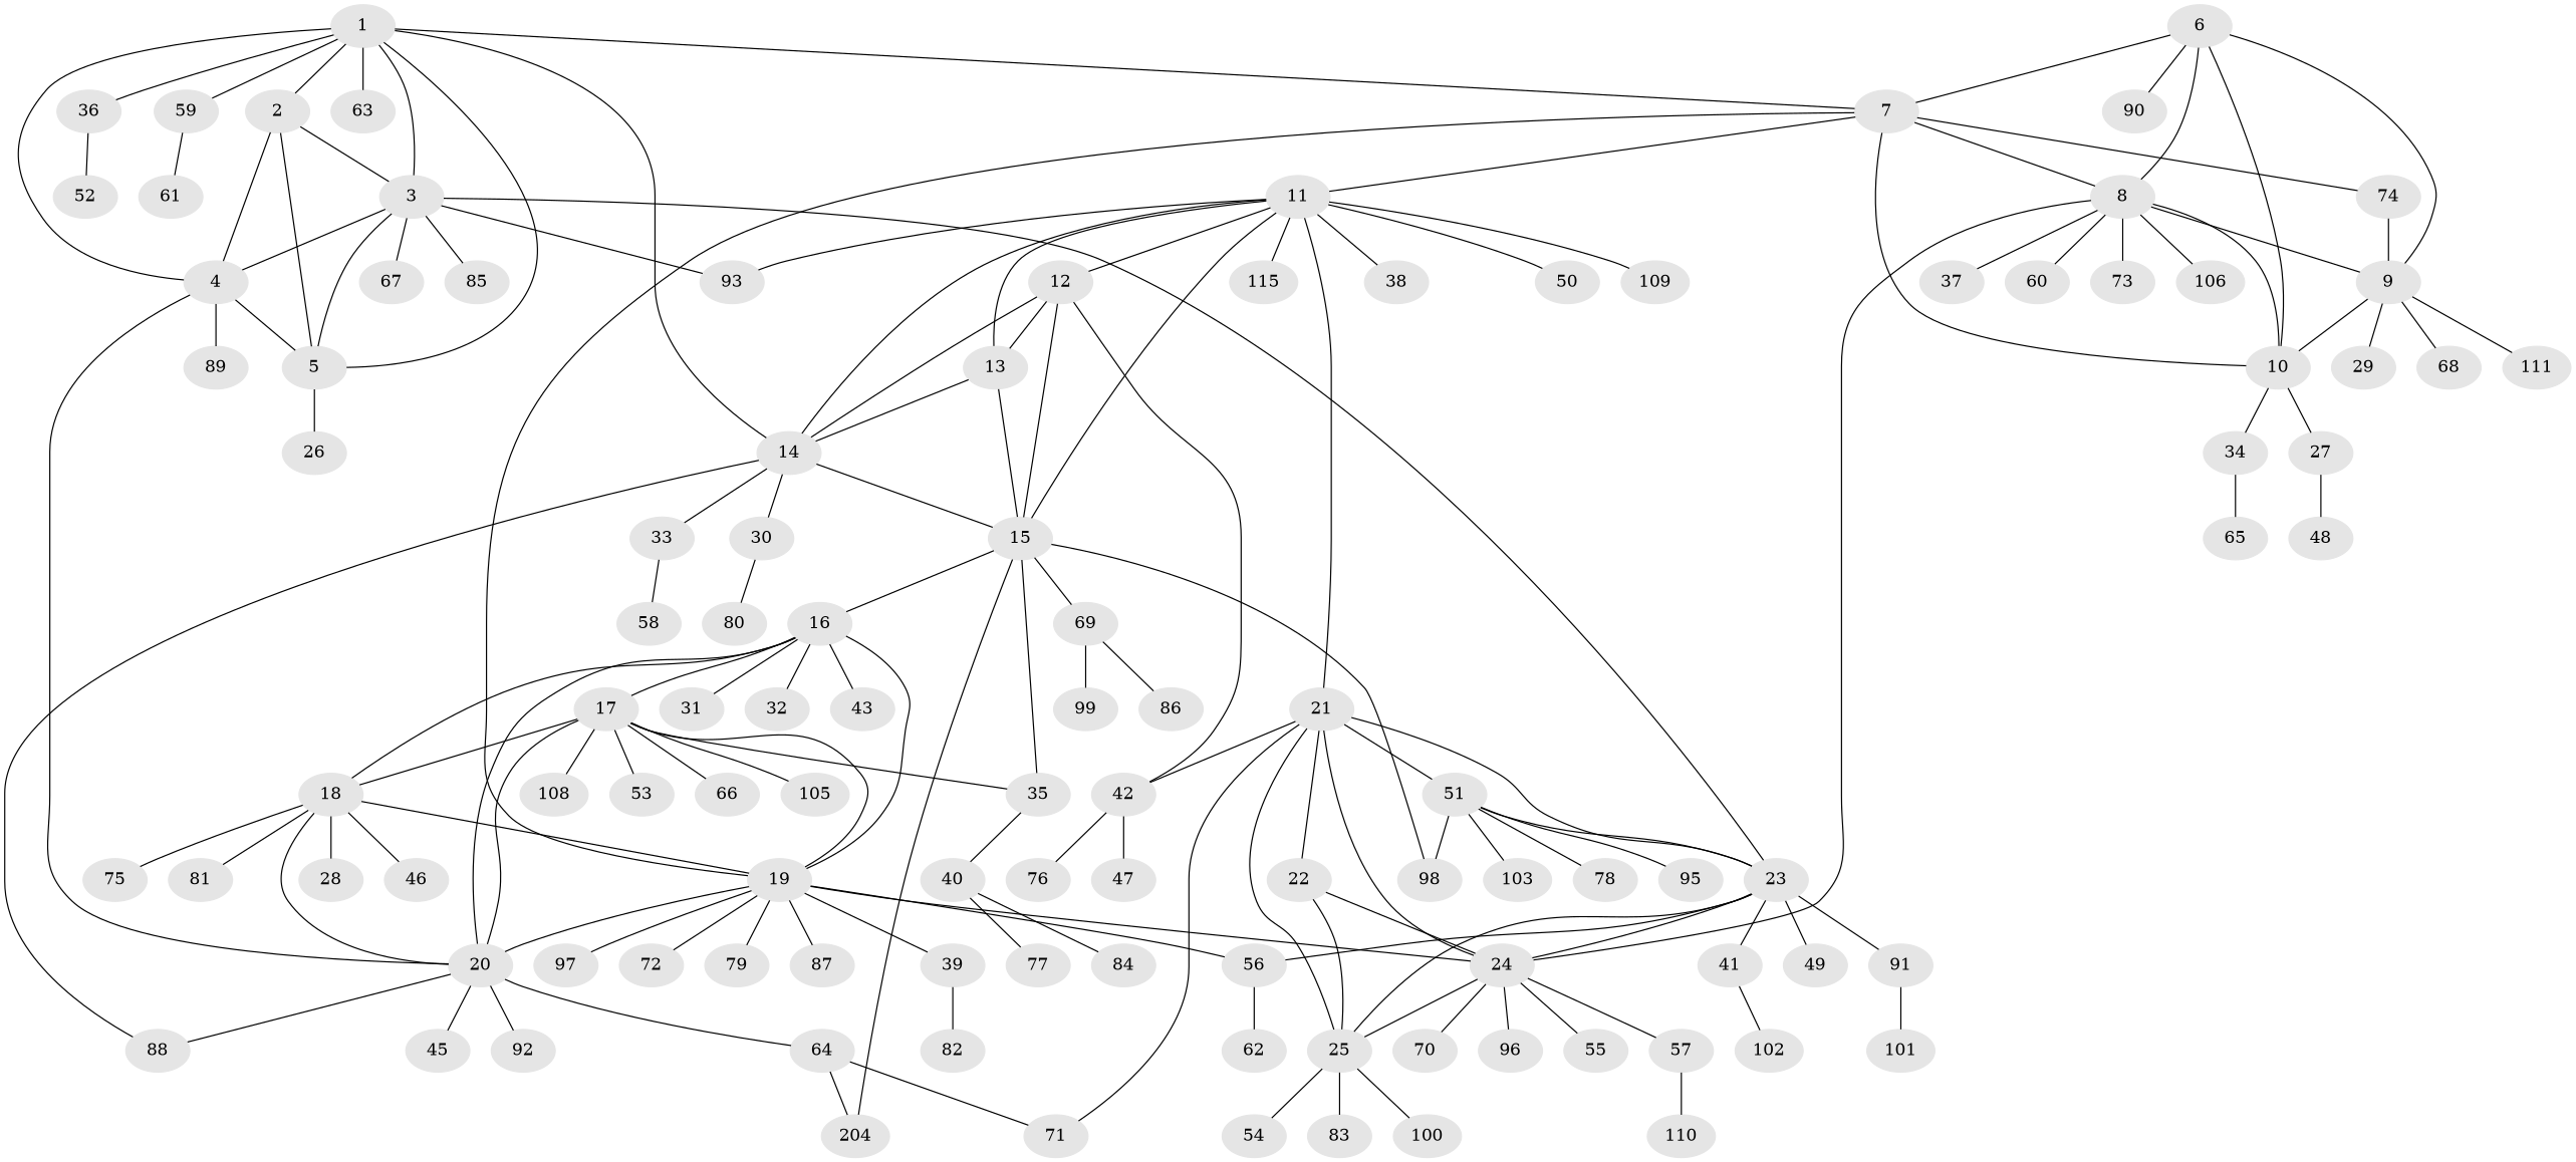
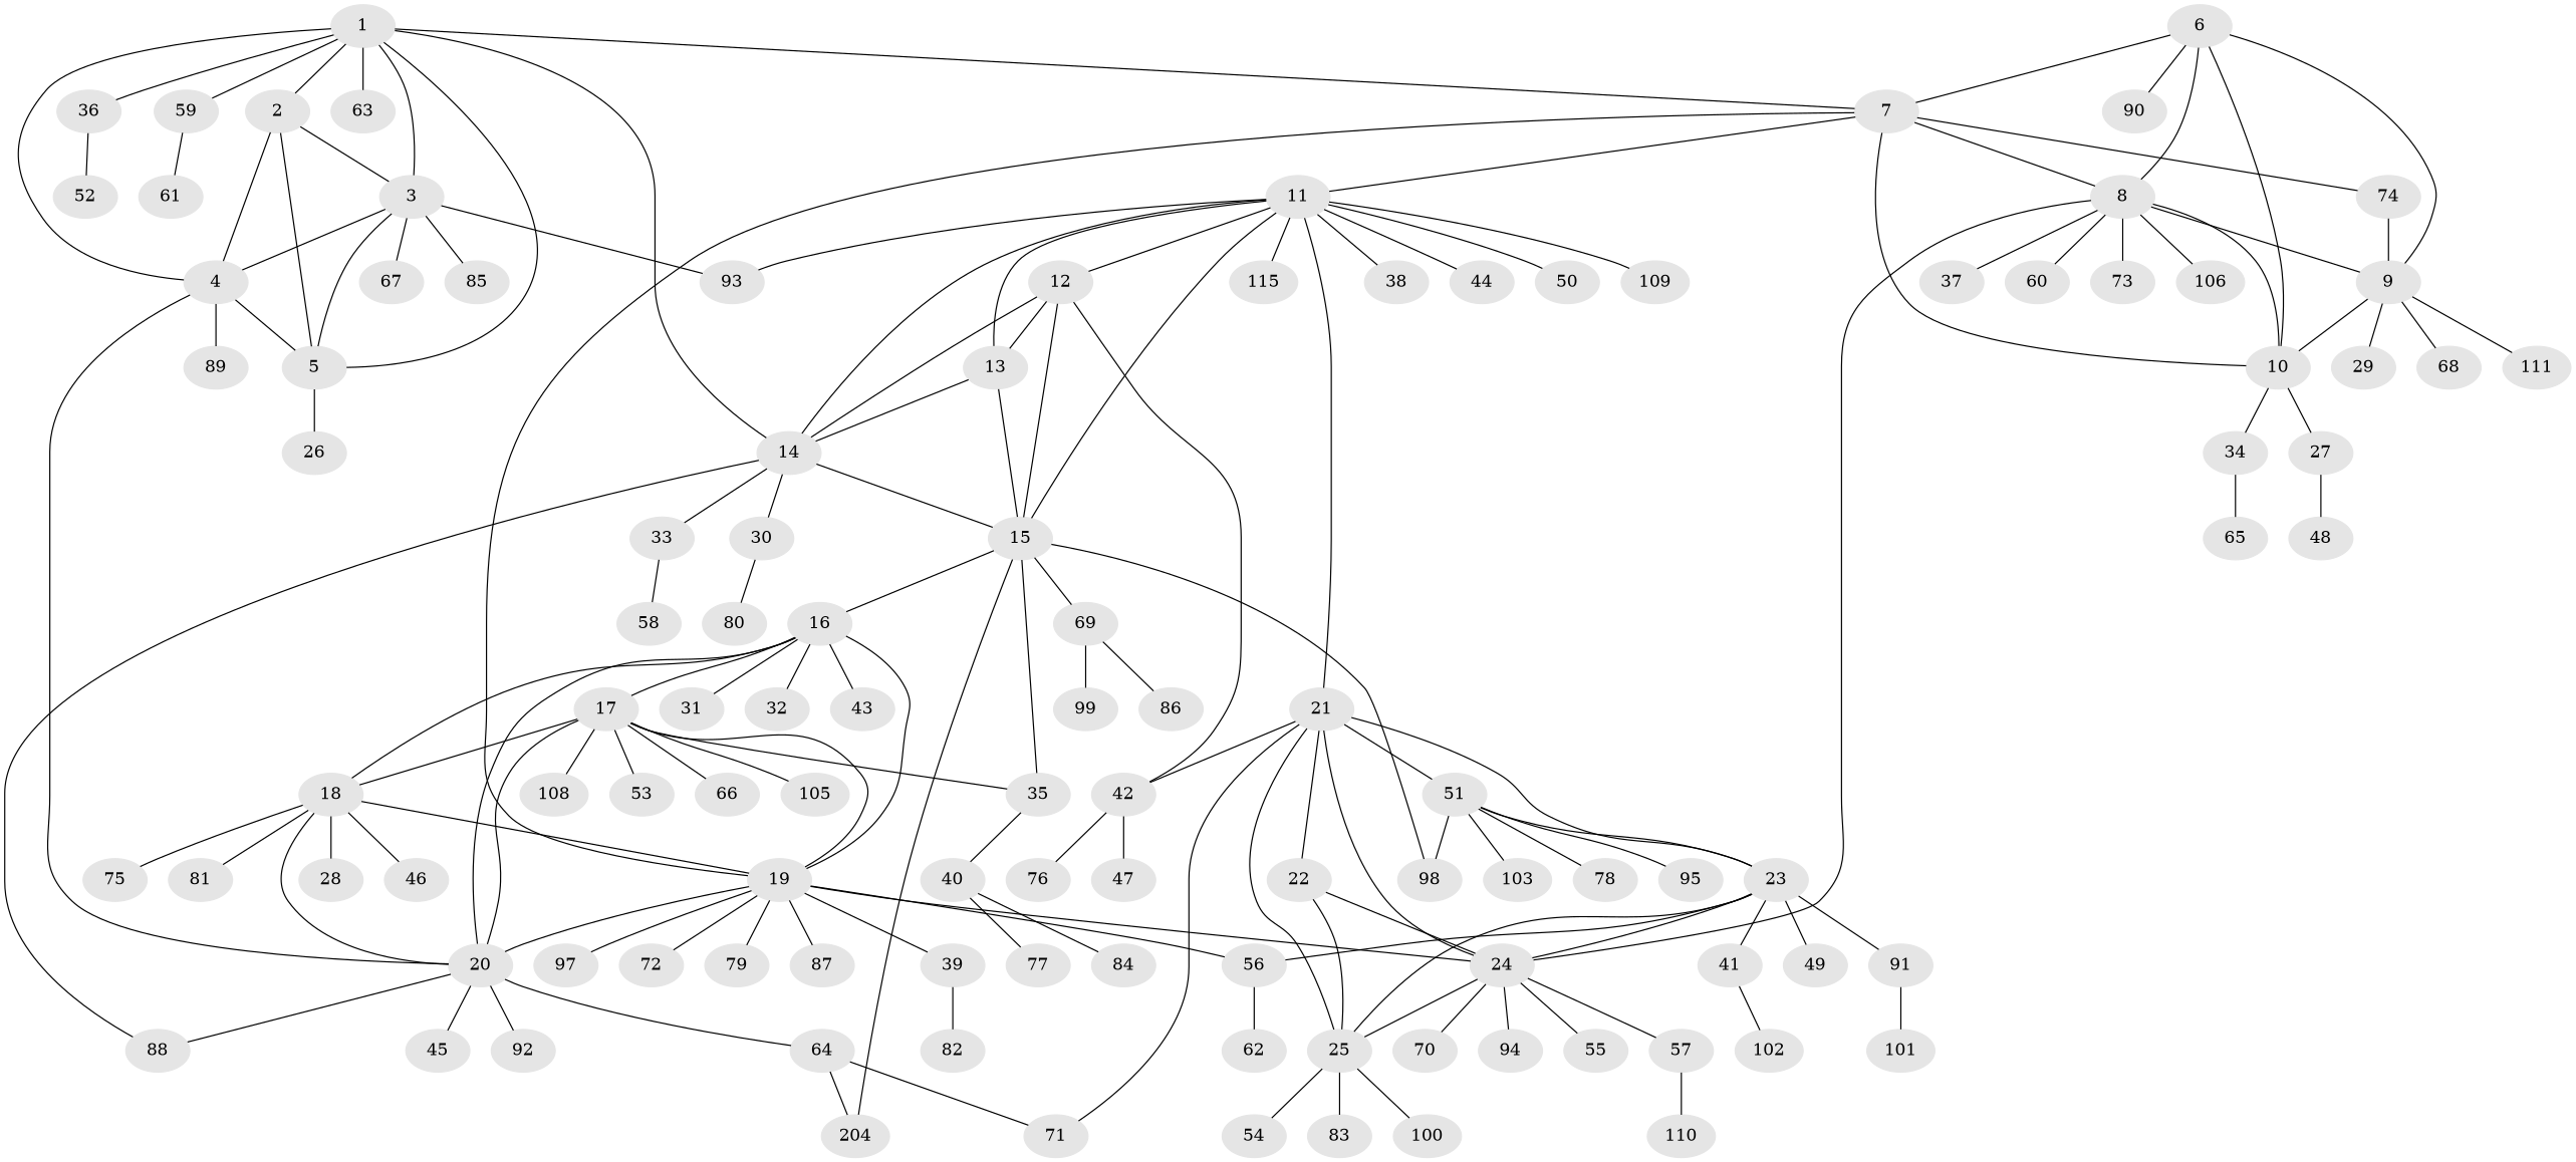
  graph {
    node [color=gray90 style=filled]
    1
    2
    3
    4
    5
    7
    14
    36
    59
    63
    23
    67
    85
    93
    20
    89
    26
    8
    10
    11
    19
    74
    15
    30
    33
    88
    52
    61
    24
    56
    25
    41
    49
    91
    45
    64
    92
    6
    9
    90
    37
    60
    73
    106
    29
    68
    111
    27
    34
    12
    13
    21
    38
+   44
    50
    109
    n57 [label=115]
    39
    72
    79
    87
    97
    55
    57
    70
-   96
+   96 [label=94]
    48
    65
    42
    16
    35
    69
    98
    n74 [label=204]
    22
    51
    71
    47
    76
    80
    58
    17
    18
    31
    32
    43
    40
    86
    99
    53
    66
    105
    108
    28
    46
    75
    81
    82
    62
    54
    83
    100
    78
    95
    103
    102
    101
    110
    77
    84
    1 -- 2
    1 -- 3
    1 -- 4
    1 -- 5
    1 -- 7
    1 -- 14
    1 -- 36
    1 -- 59
    1 -- 63
    2 -- 3
    2 -- 4
    2 -- 5
    3 -- 4
    3 -- 5
-   3 -- 23
    3 -- 67
    3 -- 85
    3 -- 93
    4 -- 5
    4 -- 20
    4 -- 89
    5 -- 26
    7 -- 8
    7 -- 10
    7 -- 11
    7 -- 19
    7 -- 74
    14 -- 15
    14 -- 30
    14 -- 33
    14 -- 88
    36 -- 52
    59 -- 61
    23 -- 24
    23 -- 56
    23 -- 25
    23 -- 41
    23 -- 49
    23 -- 91
    20 -- 88
    20 -- 45
    20 -- 64
    20 -- 92
    8 -- 10
    8 -- 24
    8 -- 9
    8 -- 37
    8 -- 60
    8 -- 73
    8 -- 106
    10 -- 27
    10 -- 34
    11 -- 14
    11 -- 93
    11 -- 15
    11 -- 12
    11 -- 13
    11 -- 21
    11 -- 38
+   11 -- 44
    11 -- 50
    11 -- 109
    11 -- n57
    19 -- 20
    19 -- 24
    19 -- 56
    19 -- 39
    19 -- 72
    19 -- 79
    19 -- 87
    19 -- 97
    74 -- 9
    15 -- 16
    15 -- 35
    15 -- 69
    15 -- 98
    15 -- n74
    30 -- 80
    33 -- 58
    24 -- 25
    24 -- 55
    24 -- 57
    24 -- 70
    24 -- 96
    56 -- 62
    25 -- 54
    25 -- 83
    25 -- 100
    41 -- 102
    91 -- 101
    64 -- n74
    64 -- 71
    6 -- 7
    6 -- 8
    6 -- 10
    6 -- 9
    6 -- 90
    9 -- 10
    9 -- 29
    9 -- 68
    9 -- 111
    27 -- 48
    34 -- 65
    12 -- 14
    12 -- 15
    12 -- 13
    12 -- 42
    13 -- 14
    13 -- 15
    21 -- 23
    21 -- 24
    21 -- 25
    21 -- 42
    21 -- 22
    21 -- 51
    21 -- 71
    39 -- 82
    57 -- 110
    42 -- 47
    42 -- 76
    16 -- 20
    16 -- 19
    16 -- 17
    16 -- 18
    16 -- 31
    16 -- 32
    16 -- 43
    35 -- 40
    69 -- 86
    69 -- 99
    22 -- 24
    22 -- 25
    51 -- 23
    51 -- 98
    51 -- 78
    51 -- 95
    51 -- 103
    17 -- 20
    17 -- 19
    17 -- 35
    17 -- 18
    17 -- 53
    17 -- 66
    17 -- 105
    17 -- 108
    18 -- 20
    18 -- 19
    18 -- 28
    18 -- 46
    18 -- 75
    18 -- 81
    40 -- 77
    40 -- 84
  }
